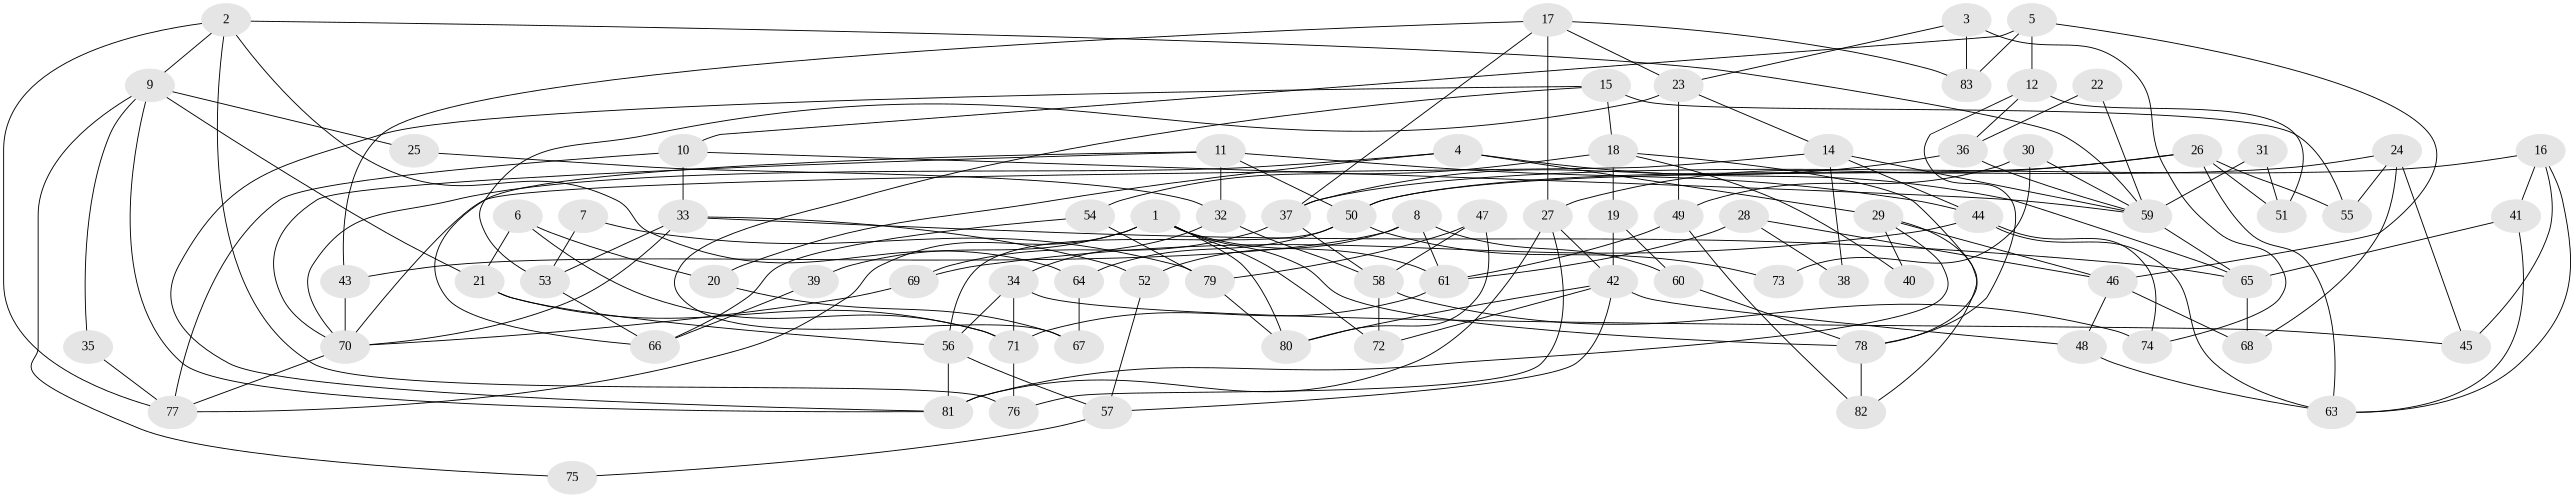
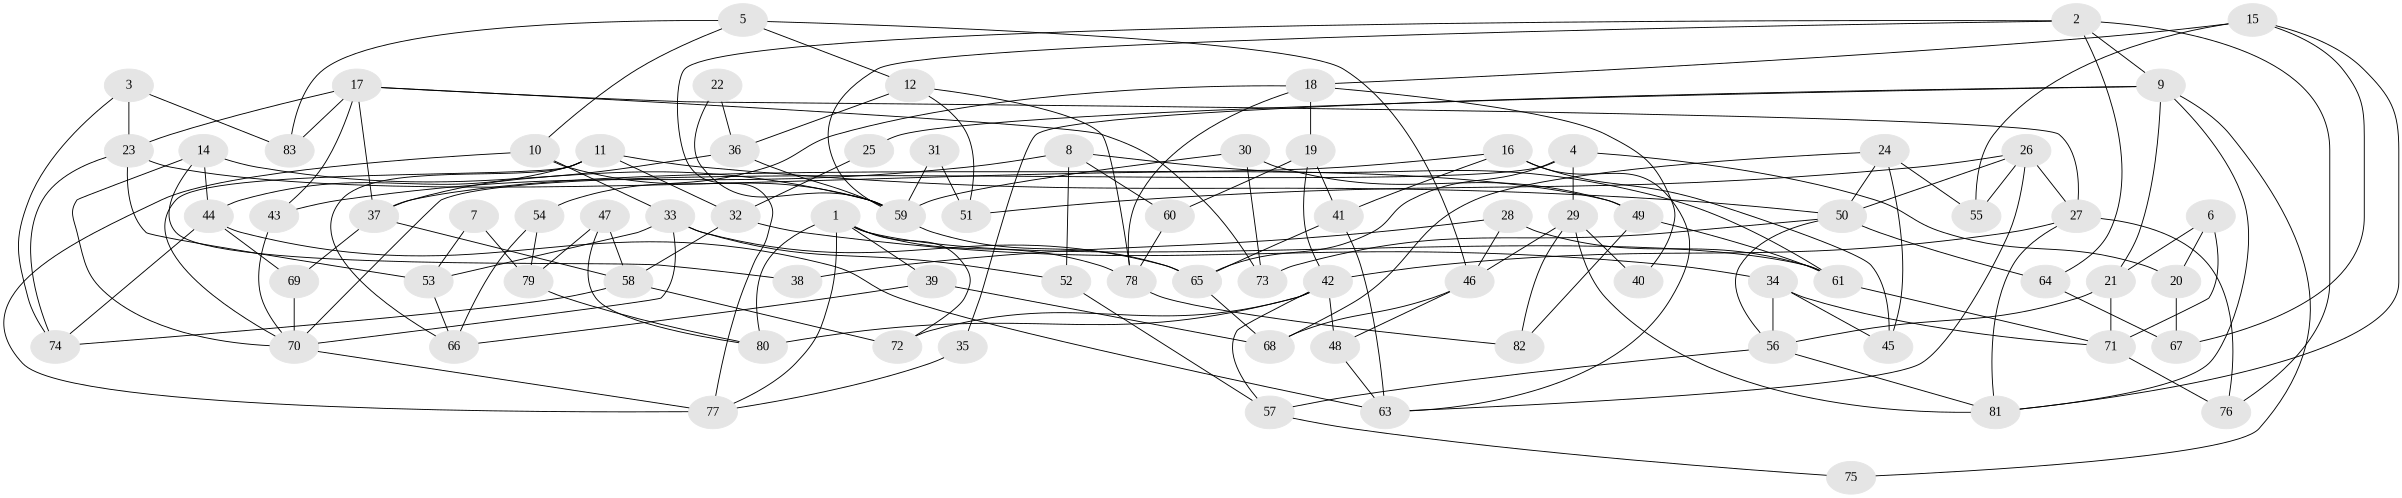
  graph {
    fontname="Liberation Serif"
    node [color=gray90 fontname="Liberation Serif" style=filled]
    edge [fontname="Liberation Serif"]
    1
    39
    61
    72
    77
    78
    80
    66
    68
    71
    82
    2
    9
    59
    64
    76
    21
    25
    35
    75
    81
    65
    67
    3
    23
    74
    83
    53
    49
    4
    20
    29
    70
    46
    40
    5
    10
    12
    33
    36
    51
    48
    6
    56
    7
    79
    8
    43
    52
    60
    57
    32
    11
    50
    44
    34
    58
    73
    69
    37
    18
    19
    54
    14
    38
    63
    15
    55
    16
    41
    45
    17
    27
    42
    22
    24
    26
    28
    30
    31
    47
    1 -- 39
    1 -- 61
    1 -- 72
    1 -- 77
    1 -- 78
    1 -- 80
    39 -- 66
+   39 -- 68
    61 -- 71
    78 -- 82
    71 -- 76
    2 -- 77
    2 -- 9
    2 -- 59
    2 -- 64
    2 -- 76
    9 -- 21
    9 -- 25
    9 -- 35
    9 -- 75
    9 -- 81
    59 -- 65
    64 -- 67
    21 -- 71
    21 -- 56
    25 -- 32
    35 -- 77
    65 -- 68
    3 -- 23
    3 -- 74
    3 -- 83
-   23 -- 14
+   23 -- 74
    23 -- 53
    23 -- 49
    53 -- 66
    49 -- 61
    49 -- 82
    4 -- 65
    4 -- 20
    4 -- 29
    4 -- 70
    20 -- 67
    29 -- 82
    29 -- 81
    29 -- 46
    29 -- 40
    70 -- 77
    46 -- 68
    46 -- 48
    5 -- 83
    5 -- 46
    5 -- 10
    5 -- 12
    10 -- 77
    10 -- 59
    10 -- 33
    12 -- 78
    12 -- 36
    12 -- 51
    33 -- 65
    33 -- 53
    33 -- 70
    33 -- 52
    36 -- 59
    36 -- 37
    48 -- 63
    6 -- 71
    6 -- 21
    6 -- 20
    56 -- 81
    56 -- 57
    7 -- 53
    7 -- 79
    79 -- 80
    8 -- 61
    8 -- 43
    8 -- 52
    8 -- 60
    43 -- 70
    52 -- 57
    60 -- 78
    57 -- 75
    32 -- 34
    32 -- 58
    11 -- 66
    11 -- 70
    11 -- 32
    11 -- 50
    11 -- 44
    50 -- 64
    50 -- 56
    50 -- 73
    44 -- 74
    44 -- 69
    44 -- 63
    34 -- 71
    34 -- 56
    34 -- 45
    58 -- 72
    58 -- 74
    69 -- 70
    37 -- 58
    37 -- 69
    18 -- 78
    18 -- 40
    18 -- 19
    18 -- 54
    19 -- 60
+   19 -- 41
    19 -- 42
    54 -- 66
    54 -- 79
    14 -- 59
    14 -- 70
    14 -- 44
    14 -- 38
    15 -- 81
    15 -- 67
    15 -- 18
    15 -- 55
    16 -- 37
    16 -- 63
    16 -- 41
    16 -- 45
    41 -- 65
    41 -- 63
    17 -- 23
    17 -- 83
    17 -- 43
+   17 -- 73
    17 -- 37
    17 -- 27
    27 -- 76
    27 -- 81
    27 -- 42
    42 -- 72
    42 -- 80
    42 -- 48
    42 -- 57
    22 -- 59
    22 -- 36
    24 -- 68
    24 -- 50
    24 -- 55
    24 -- 45
    26 -- 51
    26 -- 50
    26 -- 63
    26 -- 55
    26 -- 27
    28 -- 61
    28 -- 46
    28 -- 38
    30 -- 59
    30 -- 49
    30 -- 73
    31 -- 59
    31 -- 51
    47 -- 80
    47 -- 79
    47 -- 58
  }
